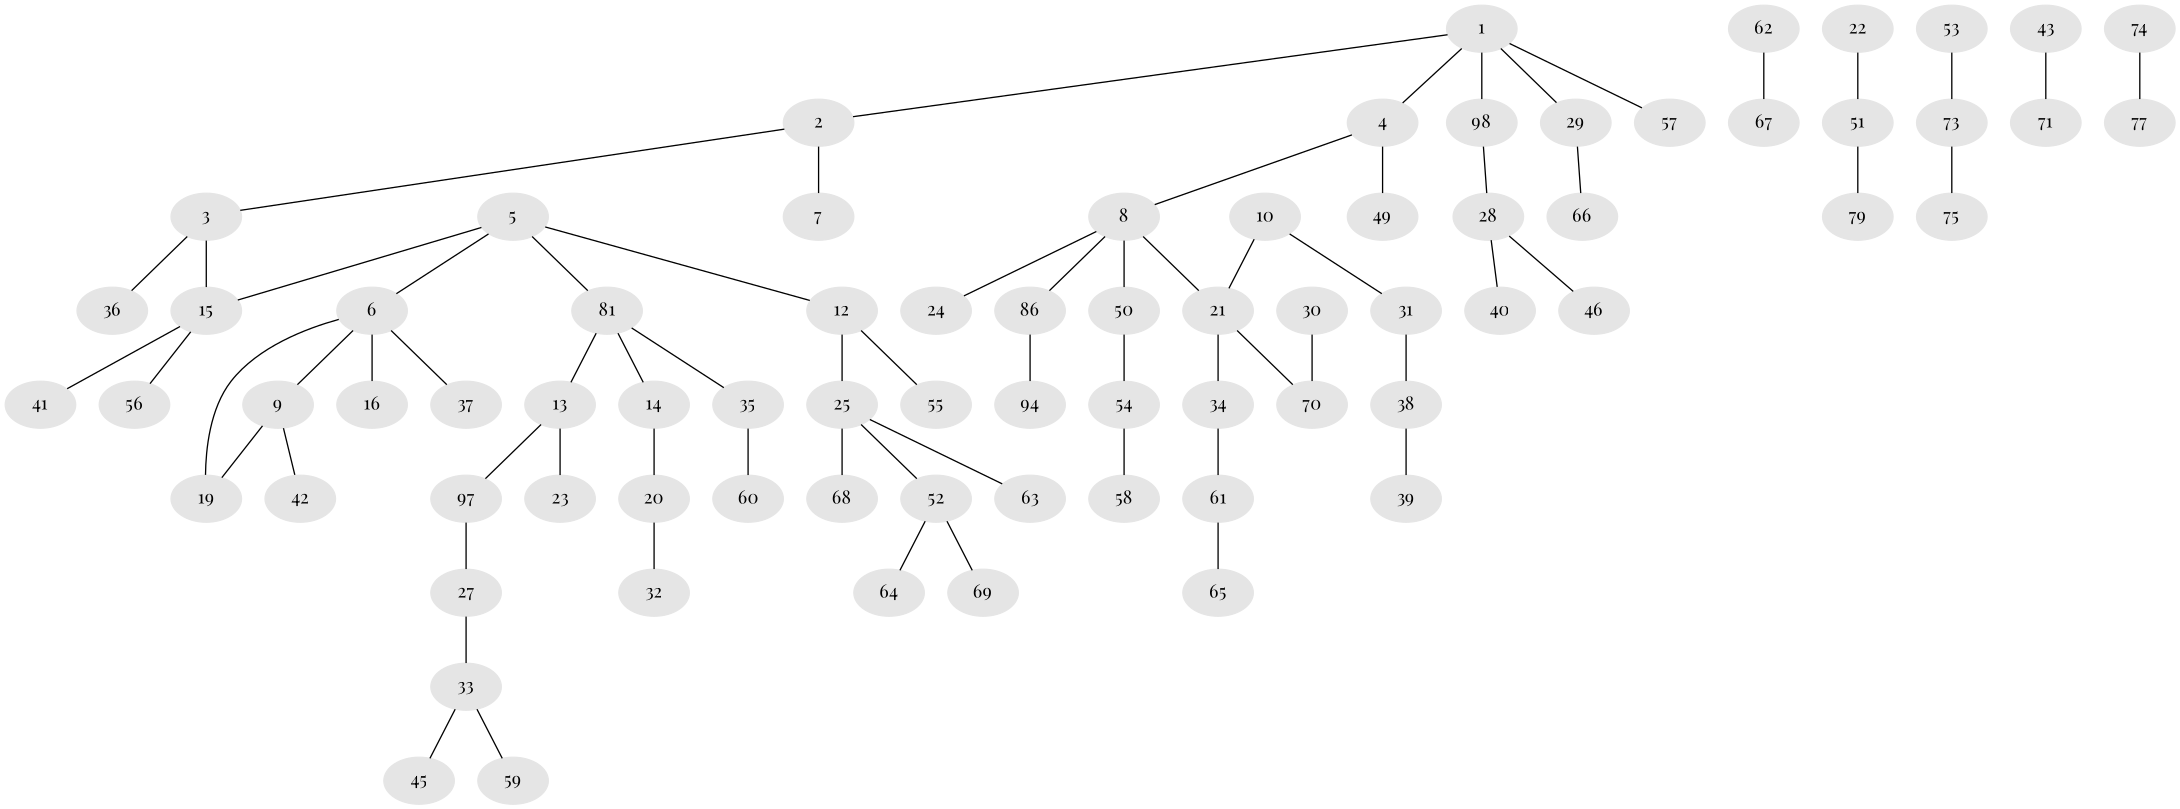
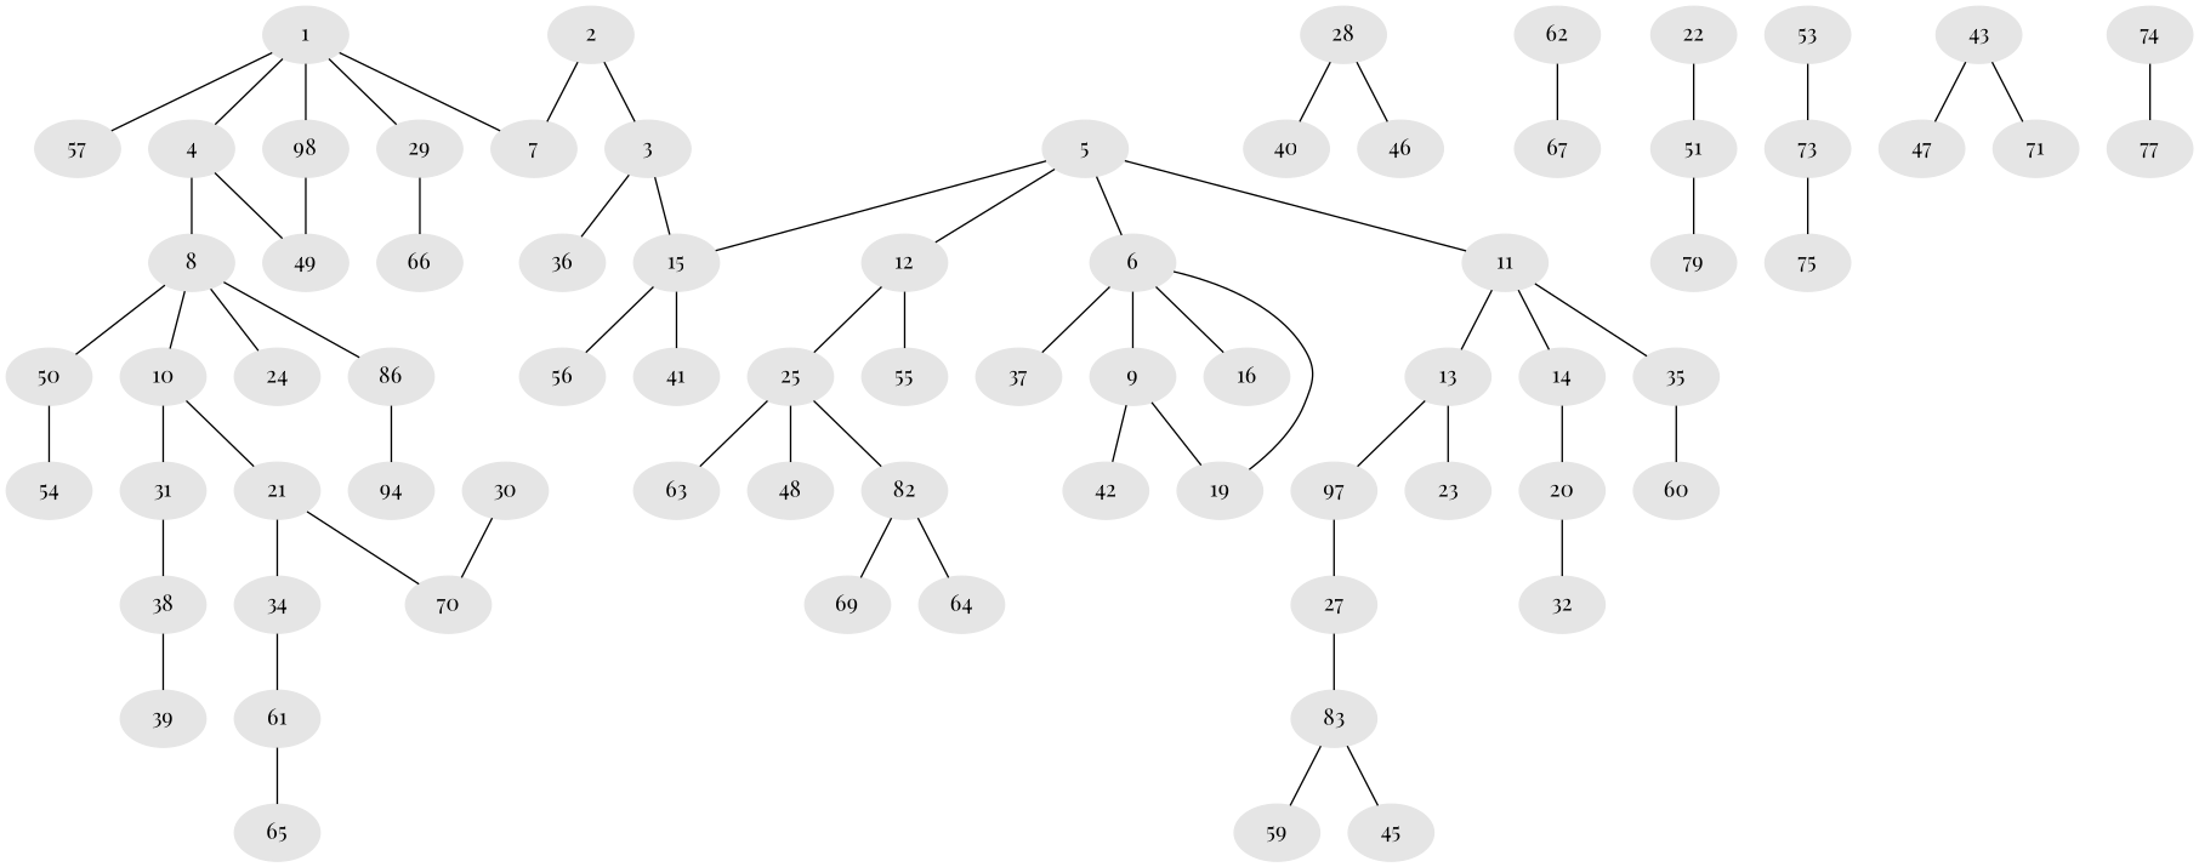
  graph {
    fontname="Playfair Display"
    node [color=gray90 fontname="Playfair Display" style=filled]
    edge [fontname="Playfair Display"]
    1
    2
    4
    n4 [label=98]
    29
    57
    3
    7
    8
    49
    28
    66
    36
    15
    5
    6
-   11 [label=81]
+   11
    12
    10
    24
    n21 [label=86]
    50
    9
    16
    19
    37
    13
    14
    35
    25
    55
    41
    56
    42
    21
    31
    n37 [label=94]
    54
    62
    67
    34
    70
    38
    n44 [label=97]
    23
    20
    60
    22
    51
-   48 [label=68]
-   52
+   48
+   52 [label=82]
    63
    27
    32
-   33
+   33 [label=83]
    40
    46
    30
    61
    n60 [label=79]
    53
    73
    43
+   47
    71
    64
    69
    45
    59
    39
    65
-   58
    75
    n74 [label=77]
    74
-   1 -- 2
+   1 -- 7
    1 -- 4
    1 -- n4
    1 -- 29
    1 -- 57
    2 -- 3
    2 -- 7
    4 -- 8
    4 -- 49
-   n4 -- 28
+   n4 -- 49
    29 -- 66
    3 -- 36
    3 -- 15
-   8 -- 21
+   8 -- 10
    8 -- 24
    8 -- n21
    8 -- 50
    28 -- 40
    28 -- 46
    15 -- 41
    15 -- 56
    5 -- 15
    5 -- 6
    5 -- 11
    5 -- 12
    6 -- 9
    6 -- 16
    6 -- 19
    6 -- 37
    11 -- 13
    11 -- 14
    11 -- 35
    12 -- 25
    12 -- 55
    10 -- 21
    10 -- 31
    n21 -- n37
    50 -- 54
    9 -- 19
    9 -- 42
    13 -- n44
    13 -- 23
    14 -- 20
    35 -- 60
    25 -- 48
    25 -- 52
    25 -- 63
    21 -- 34
    21 -- 70
    31 -- 38
-   54 -- 58
    62 -- 67
    34 -- 61
    38 -- 39
    n44 -- 27
    20 -- 32
    22 -- 51
    51 -- n60
    52 -- 64
    52 -- 69
    27 -- 33
    33 -- 45
    33 -- 59
    30 -- 70
    61 -- 65
    53 -- 73
    73 -- 75
+   43 -- 47
    43 -- 71
    74 -- n74
  }
